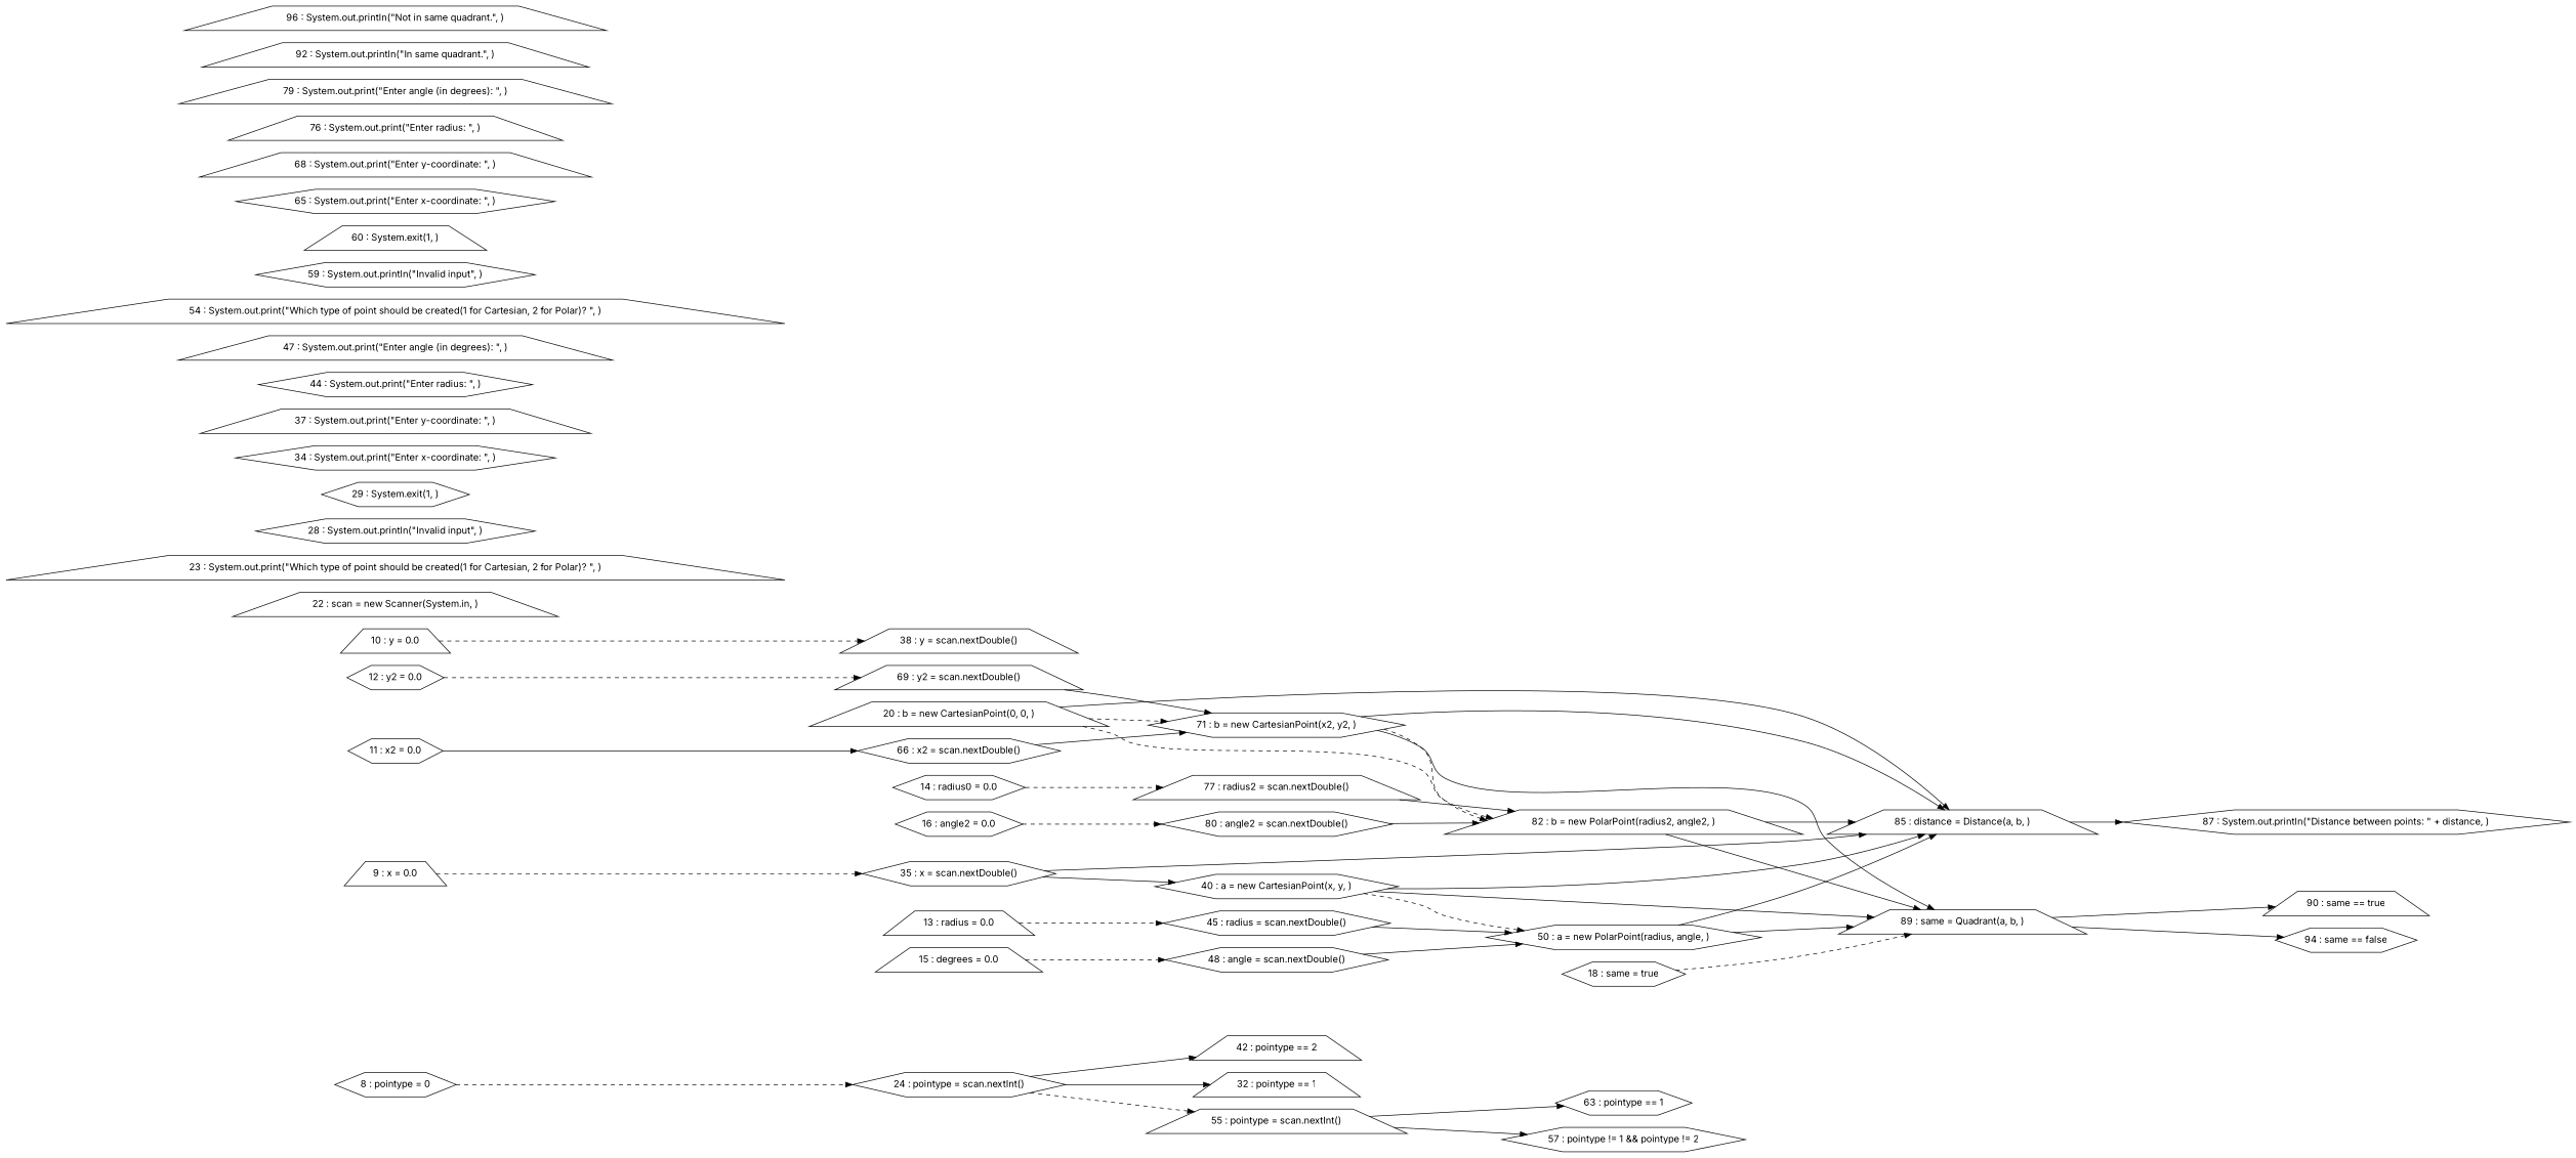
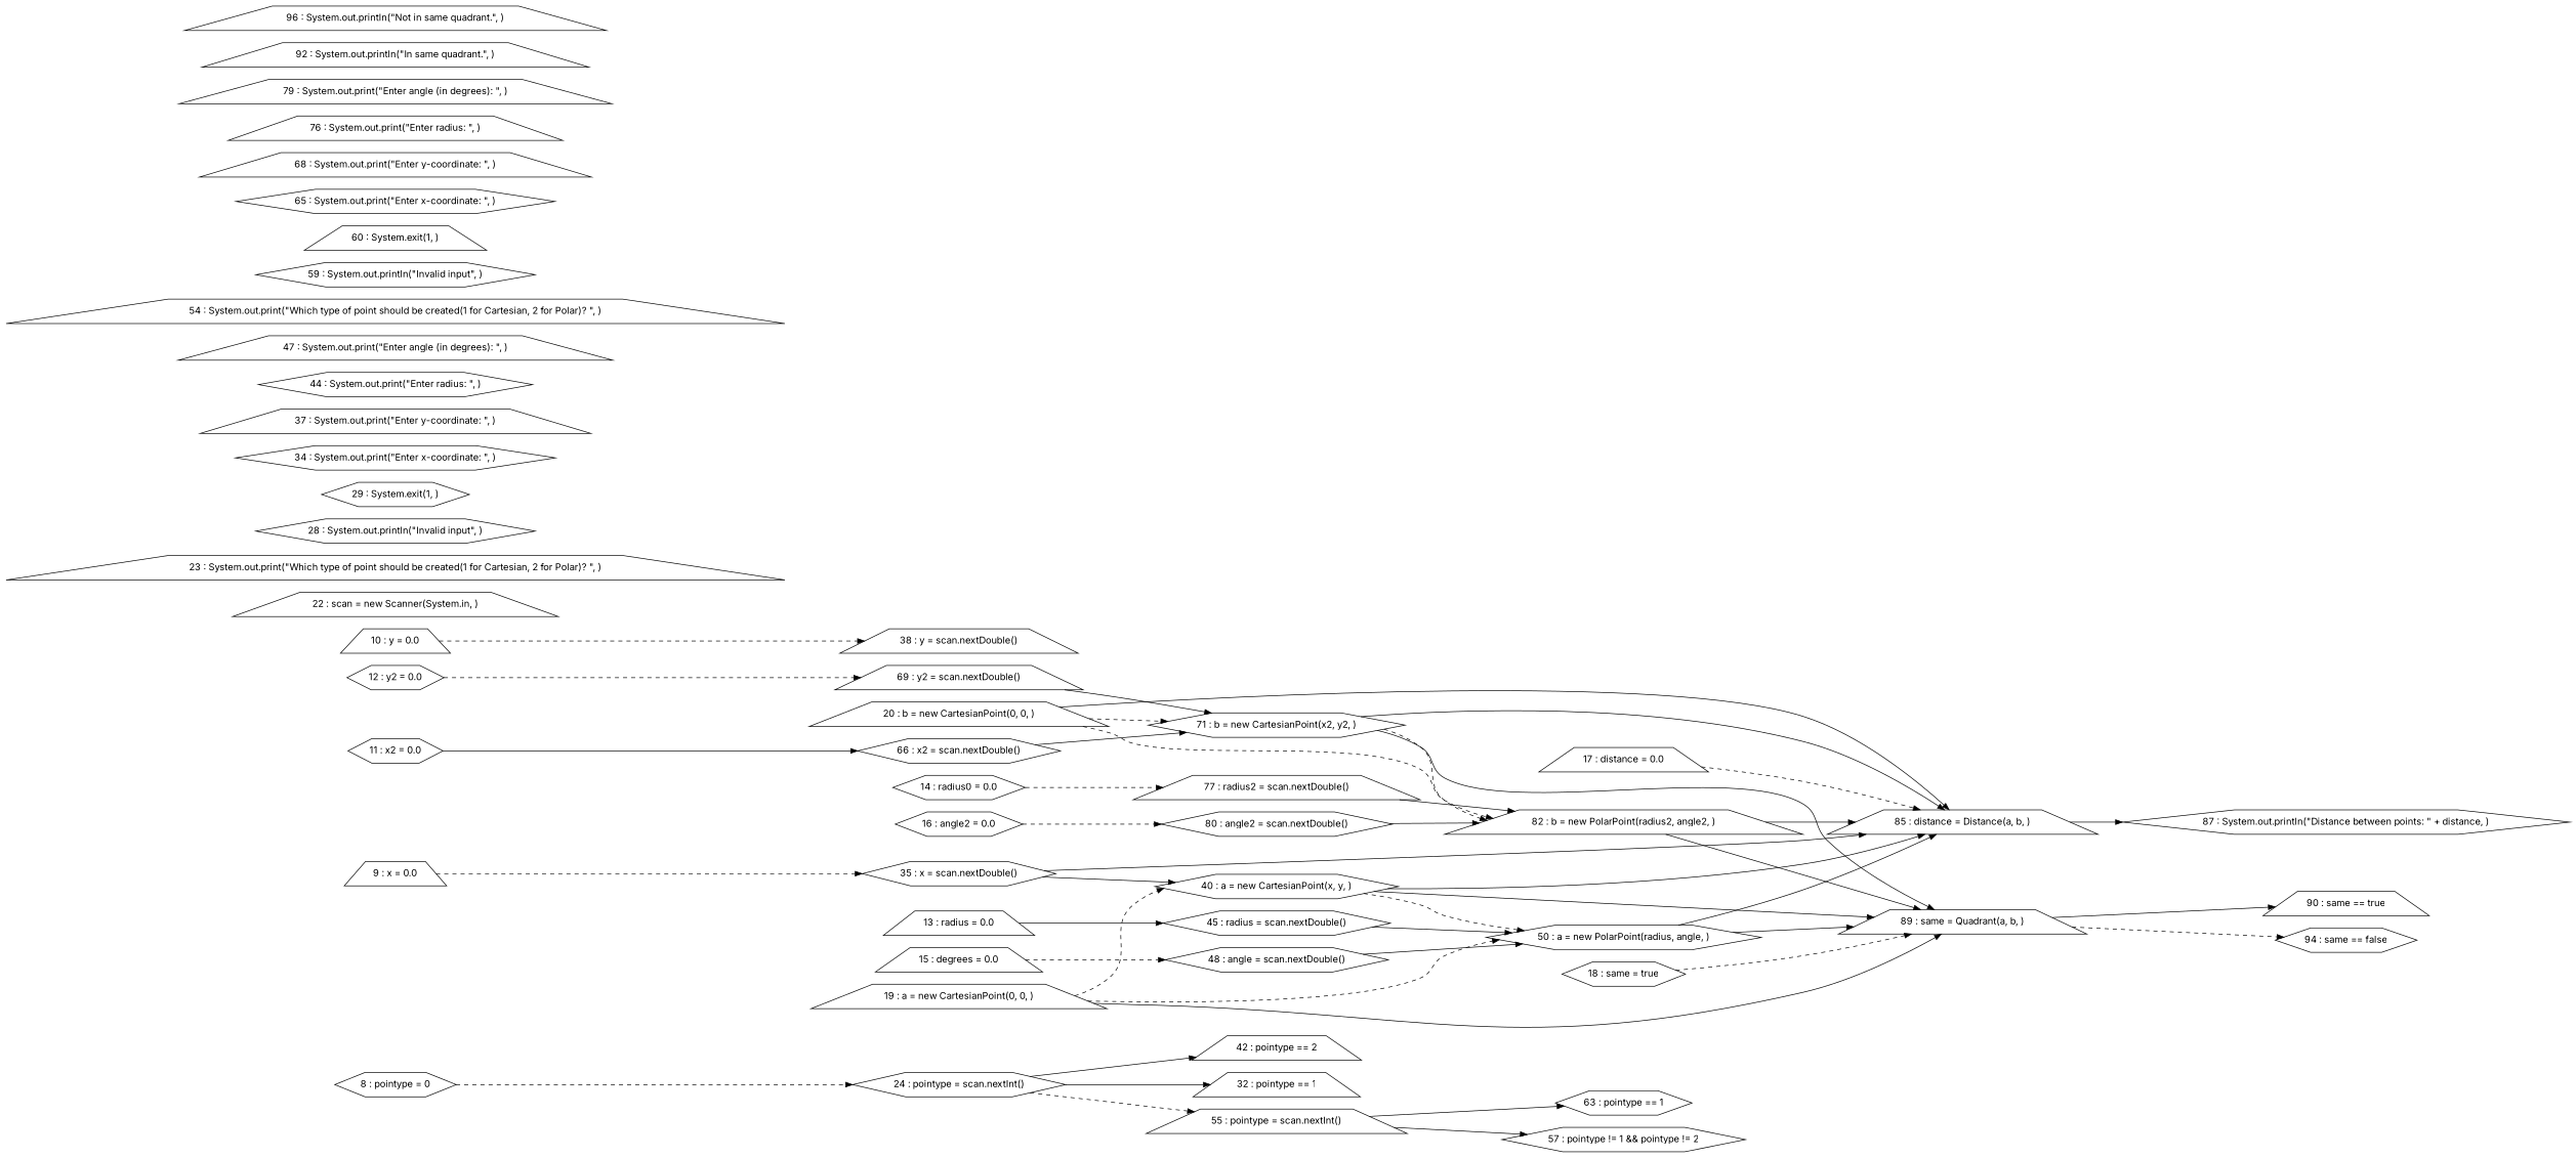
  digraph {
    fontname=Inter
    rankdir=LR
    node [fontname=Inter shape=trapezium]
    edge [fontname=Inter]
    "8 : pointype = 0" [shape=hexagon]
    "24 : pointype = scan.nextInt()" [shape=hexagon]
    "42 : pointype == 2"
    "32 : pointype == 1"
    "55 : pointype = scan.nextInt()"
    "63 : pointype == 1" [shape=hexagon]
    "57 : pointype != 1 && pointype != 2" [shape=hexagon]
    "35 : x = scan.nextDouble()" [shape=hexagon]
    "9 : x = 0.0"
    "40 : a = new CartesianPoint(x, y, )" [shape=hexagon]
    "85 : distance = Distance(a, b, )"
    "50 : a = new PolarPoint(radius, angle, )" [shape=hexagon]
    "89 : same = Quadrant(a, b, )"
    "10 : y = 0.0"
    "38 : y = scan.nextDouble()"
    "11 : x2 = 0.0" [shape=hexagon]
    "66 : x2 = scan.nextDouble()" [shape=hexagon]
    "71 : b = new CartesianPoint(x2, y2, )" [shape=hexagon]
    "82 : b = new PolarPoint(radius2, angle2, )"
    "12 : y2 = 0.0" [shape=hexagon]
    "69 : y2 = scan.nextDouble()"
    "45 : radius = scan.nextDouble()" [shape=hexagon]
    "13 : radius = 0.0"
    n24 [label="14 : radius0 = 0.0" shape=hexagon]
    "77 : radius2 = scan.nextDouble()"
    n26 [label="15 : degrees = 0.0"]
    "48 : angle = scan.nextDouble()" [shape=hexagon]
    "16 : angle2 = 0.0" [shape=hexagon]
    "80 : angle2 = scan.nextDouble()" [shape=hexagon]
+   "17 : distance = 0.0"
    "87 : System.out.println(\"Distance between points: \" + distance, )" [shape=hexagon]
    "18 : same = true" [shape=hexagon]
    "90 : same == true"
    "94 : same == false" [shape=hexagon]
+   "19 : a = new CartesianPoint(0, 0, )"
    "20 : b = new CartesianPoint(0, 0, )"
    "22 : scan = new Scanner(System.in, )"
    "23 : System.out.print(\"Which type of point should be created(1 for Cartesian, 2 for Polar)? \", )"
    "28 : System.out.println(\"Invalid input\", )" [shape=hexagon]
    "29 : System.exit(1, )" [shape=hexagon]
    "34 : System.out.print(\"Enter x-coordinate: \", )" [shape=hexagon]
    "37 : System.out.print(\"Enter y-coordinate: \", )"
    "44 : System.out.print(\"Enter radius: \", )" [shape=hexagon]
    "47 : System.out.print(\"Enter angle (in degrees): \", )"
    "54 : System.out.print(\"Which type of point should be created(1 for Cartesian, 2 for Polar)? \", )"
    "59 : System.out.println(\"Invalid input\", )" [shape=hexagon]
    "60 : System.exit(1, )"
    "65 : System.out.print(\"Enter x-coordinate: \", )" [shape=hexagon]
    "68 : System.out.print(\"Enter y-coordinate: \", )"
    "76 : System.out.print(\"Enter radius: \", )"
    "79 : System.out.print(\"Enter angle (in degrees): \", )"
    "92 : System.out.println(\"In same quadrant.\", )"
    "96 : System.out.println(\"Not in same quadrant.\", )"
    "8 : pointype = 0" -> "24 : pointype = scan.nextInt()" [style=dashed]
    "24 : pointype = scan.nextInt()" -> "42 : pointype == 2"
    "24 : pointype = scan.nextInt()" -> "32 : pointype == 1"
    "24 : pointype = scan.nextInt()" -> "55 : pointype = scan.nextInt()" [style=dashed]
    "55 : pointype = scan.nextInt()" -> "63 : pointype == 1"
    "55 : pointype = scan.nextInt()" -> "57 : pointype != 1 && pointype != 2"
    "35 : x = scan.nextDouble()" -> "40 : a = new CartesianPoint(x, y, )"
    "35 : x = scan.nextDouble()" -> "85 : distance = Distance(a, b, )"
    "9 : x = 0.0" -> "35 : x = scan.nextDouble()" [style=dashed]
    "40 : a = new CartesianPoint(x, y, )" -> "85 : distance = Distance(a, b, )"
    "40 : a = new CartesianPoint(x, y, )" -> "50 : a = new PolarPoint(radius, angle, )" [style=dashed]
    "40 : a = new CartesianPoint(x, y, )" -> "89 : same = Quadrant(a, b, )"
    "85 : distance = Distance(a, b, )" -> "87 : System.out.println(\"Distance between points: \" + distance, )"
    "50 : a = new PolarPoint(radius, angle, )" -> "85 : distance = Distance(a, b, )"
    "50 : a = new PolarPoint(radius, angle, )" -> "89 : same = Quadrant(a, b, )"
    "89 : same = Quadrant(a, b, )" -> "90 : same == true"
-   "89 : same = Quadrant(a, b, )" -> "94 : same == false"
+   "89 : same = Quadrant(a, b, )" -> "94 : same == false" [style=dashed]
    "10 : y = 0.0" -> "38 : y = scan.nextDouble()" [style=dashed]
    "11 : x2 = 0.0" -> "66 : x2 = scan.nextDouble()" [style=solid]
    "66 : x2 = scan.nextDouble()" -> "71 : b = new CartesianPoint(x2, y2, )"
    "71 : b = new CartesianPoint(x2, y2, )" -> "85 : distance = Distance(a, b, )"
    "71 : b = new CartesianPoint(x2, y2, )" -> "89 : same = Quadrant(a, b, )"
    "71 : b = new CartesianPoint(x2, y2, )" -> "82 : b = new PolarPoint(radius2, angle2, )" [style=dashed]
    "82 : b = new PolarPoint(radius2, angle2, )" -> "85 : distance = Distance(a, b, )"
    "82 : b = new PolarPoint(radius2, angle2, )" -> "89 : same = Quadrant(a, b, )"
    "12 : y2 = 0.0" -> "69 : y2 = scan.nextDouble()" [style=dashed]
    "69 : y2 = scan.nextDouble()" -> "71 : b = new CartesianPoint(x2, y2, )"
    "45 : radius = scan.nextDouble()" -> "50 : a = new PolarPoint(radius, angle, )"
-   "13 : radius = 0.0" -> "45 : radius = scan.nextDouble()" [style=dashed]
+   "13 : radius = 0.0" -> "45 : radius = scan.nextDouble()" [style=solid]
    n24 -> "77 : radius2 = scan.nextDouble()" [style=dashed]
    "77 : radius2 = scan.nextDouble()" -> "82 : b = new PolarPoint(radius2, angle2, )"
    n26 -> "48 : angle = scan.nextDouble()" [style=dashed]
    "48 : angle = scan.nextDouble()" -> "50 : a = new PolarPoint(radius, angle, )"
    "16 : angle2 = 0.0" -> "80 : angle2 = scan.nextDouble()" [style=dashed]
    "80 : angle2 = scan.nextDouble()" -> "82 : b = new PolarPoint(radius2, angle2, )"
+   "17 : distance = 0.0" -> "85 : distance = Distance(a, b, )" [style=dashed]
    "18 : same = true" -> "89 : same = Quadrant(a, b, )" [style=dashed]
+   "19 : a = new CartesianPoint(0, 0, )" -> "40 : a = new CartesianPoint(x, y, )" [style=dashed]
+   "19 : a = new CartesianPoint(0, 0, )" -> "50 : a = new PolarPoint(radius, angle, )" [style=dashed]
+   "19 : a = new CartesianPoint(0, 0, )" -> "89 : same = Quadrant(a, b, )"
    "20 : b = new CartesianPoint(0, 0, )" -> "85 : distance = Distance(a, b, )"
    "20 : b = new CartesianPoint(0, 0, )" -> "71 : b = new CartesianPoint(x2, y2, )" [style=dashed]
    "20 : b = new CartesianPoint(0, 0, )" -> "82 : b = new PolarPoint(radius2, angle2, )" [style=dashed]
  }
